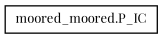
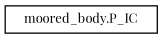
  digraph {
    rankdir=LR
    fontname="Playfair Display"
-   n1 [color=black fillcolor=white fontname="Playfair Display" fontsize=10 height=0.2 label="moored_moored.P_IC" shape=record style=filled width=0.4]
+   n1 [color=black fillcolor=white fontname="Playfair Display" fontsize=10 height=0.2 label="moored_body.P_IC" shape=record style=filled width=0.4]
  }
